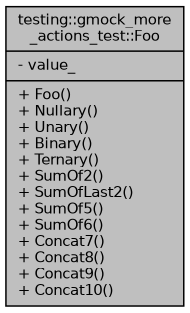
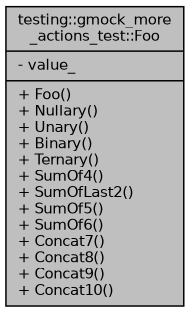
  digraph {
-   n1 [color=black fillcolor=grey75 fontcolor=black fontname=Helvetica fontsize=10 height=0.2 label="{testing::gmock_more\l_actions_test::Foo\n|- value_\l|+ Foo()\l+ Nullary()\l+ Unary()\l+ Binary()\l+ Ternary()\l+ SumOf2()\l+ SumOfLast2()\l+ SumOf5()\l+ SumOf6()\l+ Concat7()\l+ Concat8()\l+ Concat9()\l+ Concat10()\l}" shape=record style=filled width=0.4]
+   n1 [color=black fillcolor=grey75 fontcolor=black fontname=Helvetica fontsize=10 height=0.2 label="{testing::gmock_more\l_actions_test::Foo\n|- value_\l|+ Foo()\l+ Nullary()\l+ Unary()\l+ Binary()\l+ Ternary()\l+ SumOf4()\l+ SumOfLast2()\l+ SumOf5()\l+ SumOf6()\l+ Concat7()\l+ Concat8()\l+ Concat9()\l+ Concat10()\l}" shape=record style=filled width=0.4]
  }
